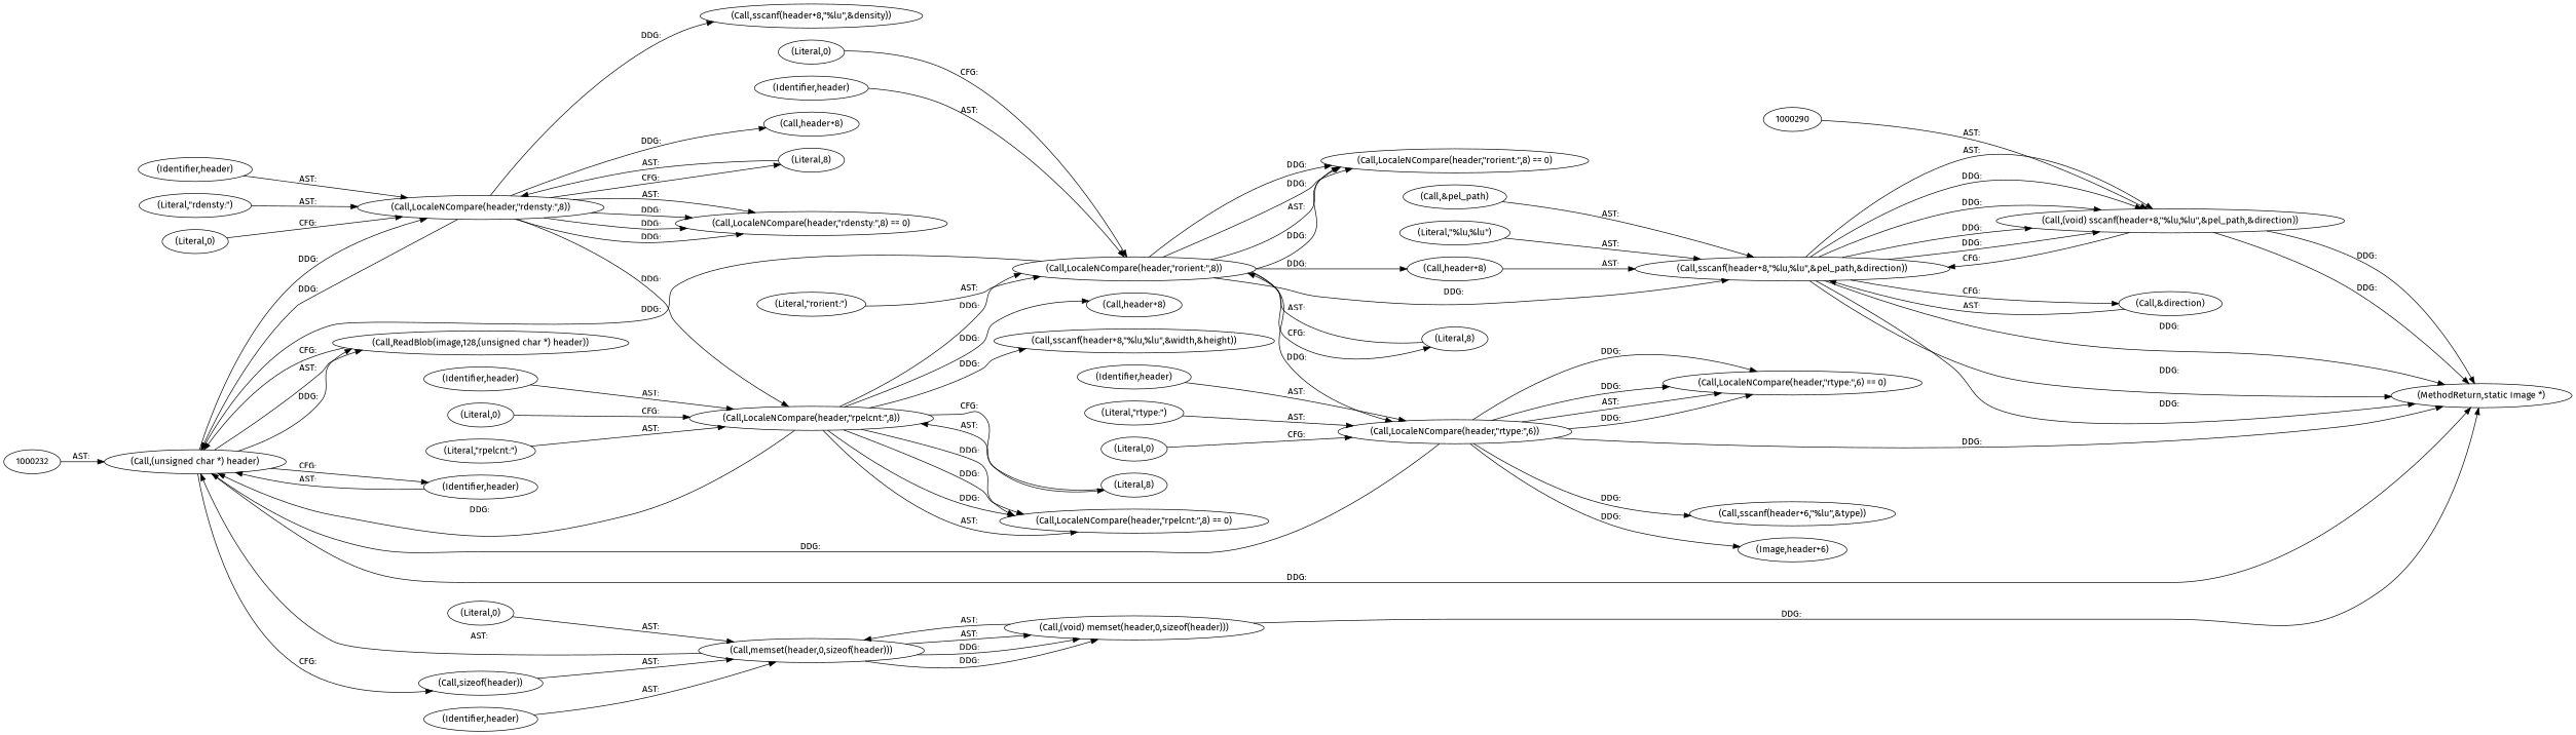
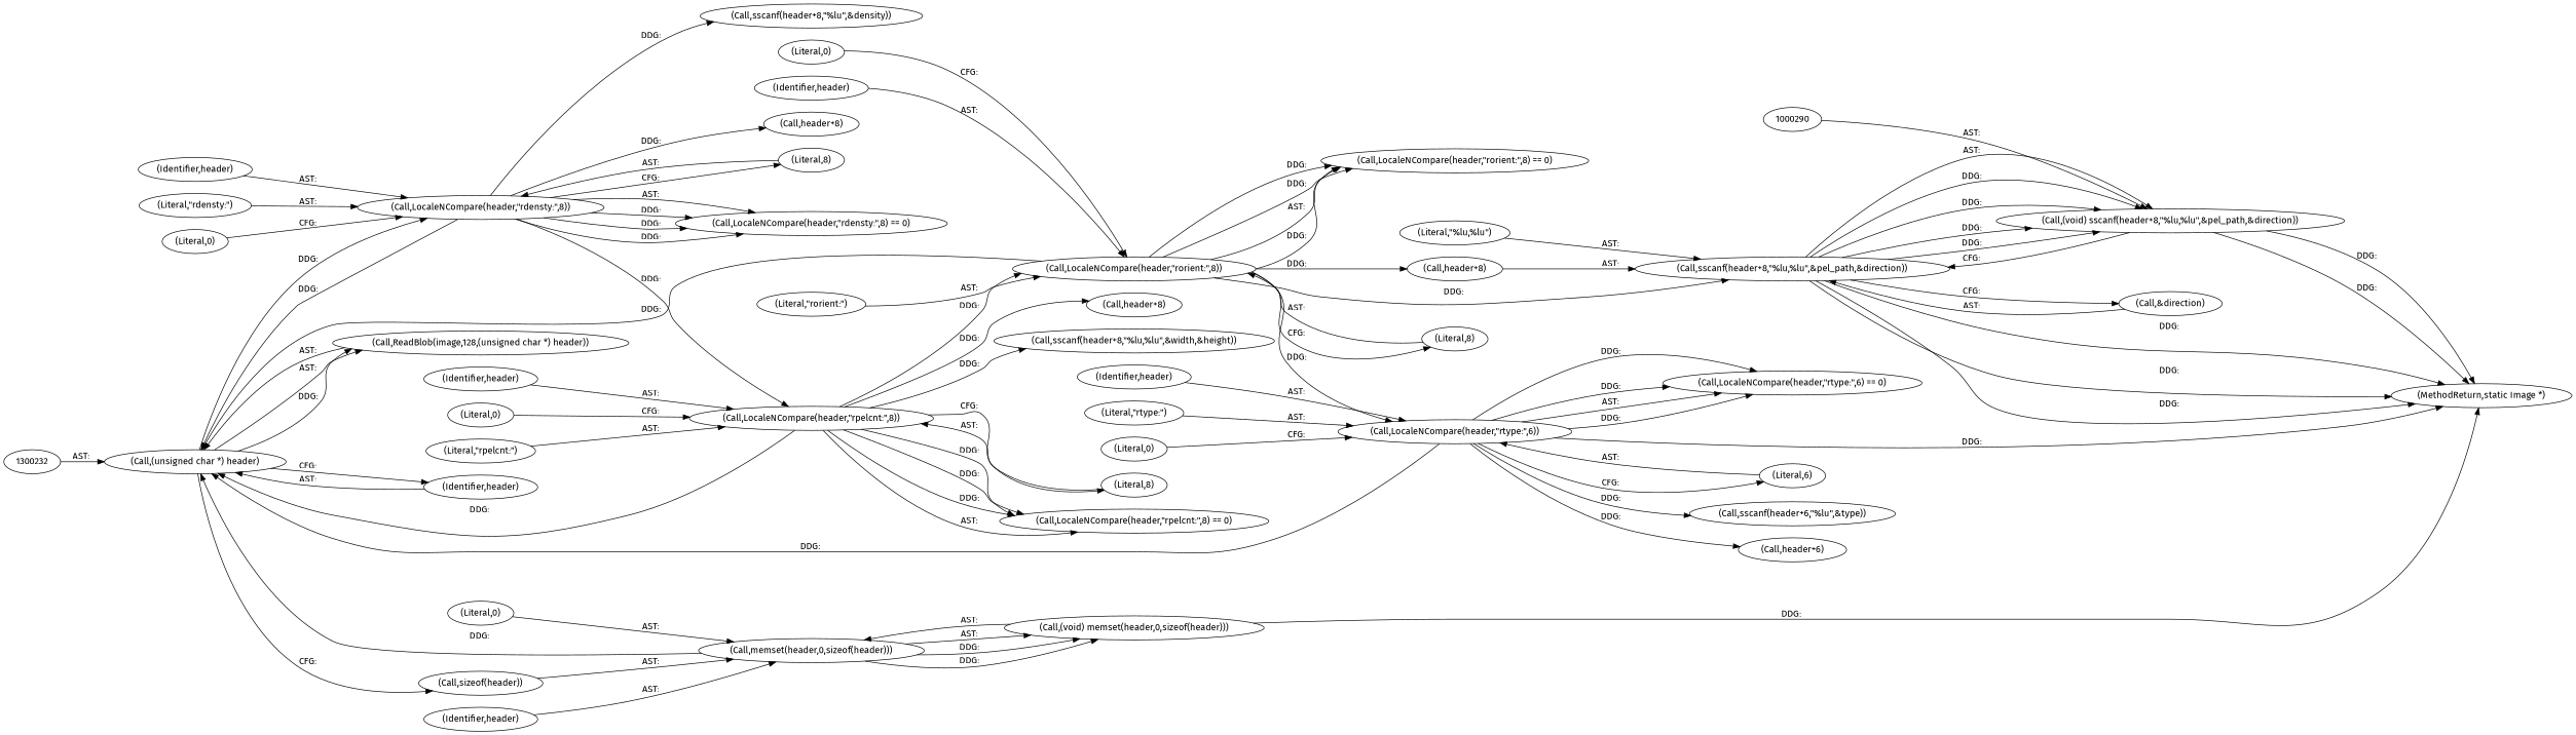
  digraph {
    fontname="Fira Sans"
    rankdir=LR
    node [fontname="Fira Sans"]
    edge [fontname="Fira Sans"]
    n1 [label="(Call,sscanf(header+8,\"%lu,%lu\",&pel_path,&direction))"]
    n2 [label="(Call,(void) sscanf(header+8,\"%lu,%lu\",&pel_path,&direction))"]
    n3 [label="(Call,&direction)"]
    n4 [label="(MethodReturn,static Image *)"]
    n5 [label="(Call,LocaleNCompare(header,\"rorient:\",8))"]
    n6 [label="(Call,(unsigned char *) header)"]
    n7 [label="(Call,LocaleNCompare(header,\"rtype:\",6))"]
    n8 [label="(Call,header+8)"]
    n9 [label="(Literal,8)"]
    n10 [label="(Call,LocaleNCompare(header,\"rorient:\",8) == 0)"]
    n11 [label="(Call,LocaleNCompare(header,\"rdensty:\",8))"]
    n12 [label="(Call,ReadBlob(image,128,(unsigned char *) header))"]
    n13 [label="(Identifier,header)"]
    n14 [label="(Call,sizeof(header))"]
+   n15 [label="(Literal,6)"]
    n16 [label="(Call,sscanf(header+6,\"%lu\",&type))"]
-   n17 [label="(Image,header+6)"]
+   n17 [label="(Call,header+6)"]
    n18 [label="(Call,LocaleNCompare(header,\"rtype:\",6) == 0)"]
    n19 [label="(Call,LocaleNCompare(header,\"rpelcnt:\",8))"]
    n20 [label="(Call,sscanf(header+8,\"%lu,%lu\",&width,&height))"]
    n21 [label="(Literal,8)"]
    n22 [label="(Call,LocaleNCompare(header,\"rpelcnt:\",8) == 0)"]
    n23 [label="(Call,header+8)"]
    n24 [label="(Literal,8)"]
    n25 [label="(Call,LocaleNCompare(header,\"rdensty:\",8) == 0)"]
    n26 [label="(Call,sscanf(header+8,\"%lu\",&density))"]
    n27 [label="(Call,header+8)"]
    n28 [label="(Call,memset(header,0,sizeof(header)))"]
    n29 [label="(Call,(void) memset(header,0,sizeof(header)))"]
    n30 [label="(Identifier,header)"]
    n31 [label="(Literal,\"rorient:\")"]
    n32 [label="(Identifier,header)"]
-   n33 [label="(Call,&pel_path)"]
    n34 [label="(Identifier,header)"]
    n35 [label="(Literal,\"%lu,%lu\")"]
    n36 [label="(Literal,\"rdensty:\")"]
    n37 [label="(Literal,0)"]
    n38 [label="(Literal,\"rtype:\")"]
    n39 [label="(Literal,0)"]
    n40 [label="(Identifier,header)"]
    n41 [label="(Literal,0)"]
    n42 [label="(Literal,0)"]
    n43 [label="(Literal,0)"]
    n44 [label="(Literal,\"rpelcnt:\")"]
    n45 [label="(Identifier,header)"]
-   1000232
+   1000232 [label=1300232]
    1000290
    n1 -> n2 [label="AST: "]
    n1 -> n2 [label="DDG: "]
    n1 -> n2 [label="DDG: "]
    n1 -> n2 [label="DDG: "]
    n1 -> n2 [label="DDG: "]
    n1 -> n3 [label="CFG: "]
    n1 -> n4 [label="DDG: "]
    n1 -> n4 [label="DDG: "]
    n1 -> n4 [label="DDG: "]
    n2 -> n1 [label="CFG: "]
    n2 -> n4 [label="DDG: "]
    n2 -> n4 [label="DDG: "]
    n3 -> n1 [label="AST: "]
    n5 -> n1 [label="DDG: "]
    n5 -> n6 [label="DDG: "]
    n5 -> n7 [label="DDG: "]
    n5 -> n8 [label="DDG: "]
    n5 -> n9 [label="CFG: "]
    n5 -> n10 [label="AST: "]
    n5 -> n10 [label="DDG: "]
    n5 -> n10 [label="DDG: "]
    n5 -> n10 [label="DDG: "]
-   n6 -> n4 [label="DDG: "]
    n6 -> n11 [label="DDG: "]
    n6 -> n12 [label="AST: "]
    n6 -> n12 [label="DDG: "]
    n6 -> n13 [label="CFG: "]
    n6 -> n14 [label="CFG: "]
    n7 -> n4 [label="DDG: "]
    n7 -> n6 [label="DDG: "]
+   n7 -> n15 [label="CFG: "]
    n7 -> n16 [label="DDG: "]
    n7 -> n17 [label="DDG: "]
    n7 -> n18 [label="AST: "]
    n7 -> n18 [label="DDG: "]
    n7 -> n18 [label="DDG: "]
    n7 -> n18 [label="DDG: "]
    n8 -> n1 [label="AST: "]
    n9 -> n5 [label="AST: "]
    n11 -> n6 [label="DDG: "]
    n11 -> n19 [label="DDG: "]
    n11 -> n24 [label="CFG: "]
    n11 -> n25 [label="AST: "]
    n11 -> n25 [label="DDG: "]
    n11 -> n25 [label="DDG: "]
    n11 -> n25 [label="DDG: "]
    n11 -> n26 [label="DDG: "]
    n11 -> n27 [label="DDG: "]
-   n12 -> n6 [label="CFG: "]
+   n12 -> n6 [label="AST: "]
    n13 -> n6 [label="AST: "]
    n14 -> n28 [label="AST: "]
+   n15 -> n7 [label="AST: "]
    n19 -> n5 [label="DDG: "]
    n19 -> n6 [label="DDG: "]
    n19 -> n20 [label="DDG: "]
    n19 -> n21 [label="CFG: "]
    n19 -> n22 [label="AST: "]
    n19 -> n22 [label="DDG: "]
    n19 -> n22 [label="DDG: "]
    n19 -> n22 [label="DDG: "]
    n19 -> n23 [label="DDG: "]
    n21 -> n19 [label="AST: "]
    n24 -> n11 [label="AST: "]
-   n28 -> n6 [label="AST: "]
+   n28 -> n6 [label="DDG: "]
    n28 -> n29 [label="AST: "]
    n28 -> n29 [label="DDG: "]
    n28 -> n29 [label="DDG: "]
    n29 -> n4 [label="DDG: "]
    n29 -> n28 [label="AST: "]
    n30 -> n7 [label="AST: "]
    n31 -> n5 [label="AST: "]
    n32 -> n11 [label="AST: "]
-   n33 -> n1 [label="AST: "]
    n34 -> n28 [label="AST: "]
    n35 -> n1 [label="AST: "]
    n36 -> n11 [label="AST: "]
    n37 -> n5 [label="CFG: "]
    n38 -> n7 [label="AST: "]
    n39 -> n7 [label="CFG: "]
    n40 -> n19 [label="AST: "]
    n41 -> n28 [label="AST: "]
    n42 -> n11 [label="CFG: "]
    n43 -> n19 [label="CFG: "]
    n44 -> n19 [label="AST: "]
    n45 -> n5 [label="AST: "]
    1000232 -> n6 [label="AST: "]
    1000290 -> n2 [label="AST: "]
  }
